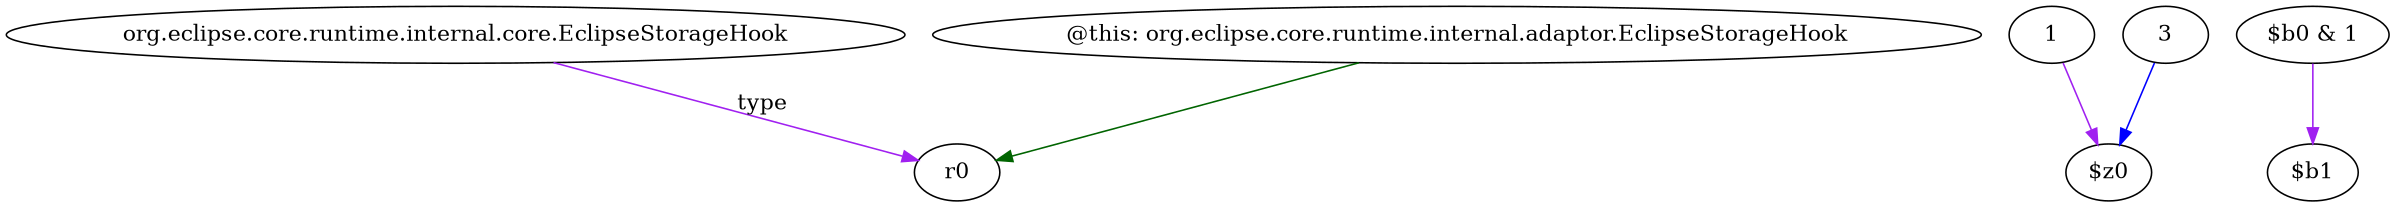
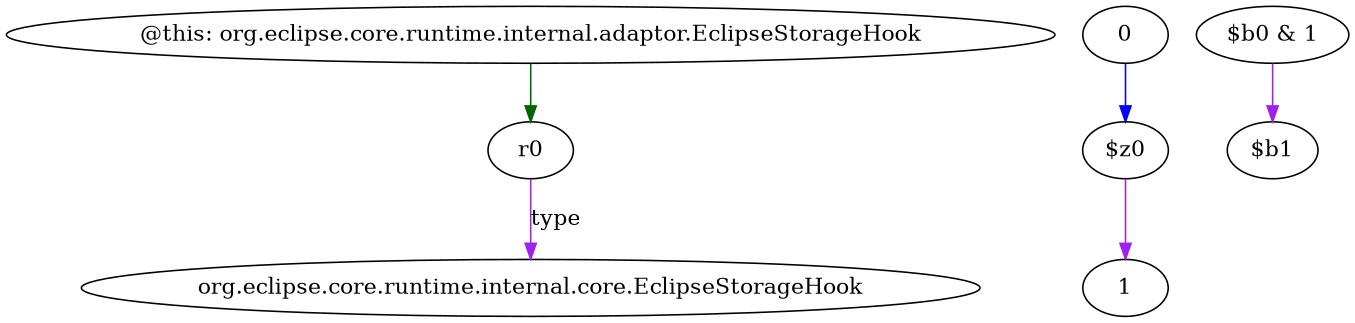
  digraph {
    edge [color=purple]
    n1 [label="org.eclipse.core.runtime.internal.core.EclipseStorageHook"]
    n2 [label=r0]
    n3 [label=1]
    n4 [label="$z0"]
-   n5 [label=3]
+   n5 [label=0]
    n6 [label="$b0 & 1"]
    n7 [label="$b1"]
    n8 [label="@this: org.eclipse.core.runtime.internal.adaptor.EclipseStorageHook"]
-   n1 -> n2 [label=type]
-   n3 -> n4
+   n2 -> n1 [label=type]
+   n4 -> n3
    n5 -> n4 [color=blue]
    n6 -> n7
    n8 -> n2 [color=darkgreen]
  }
